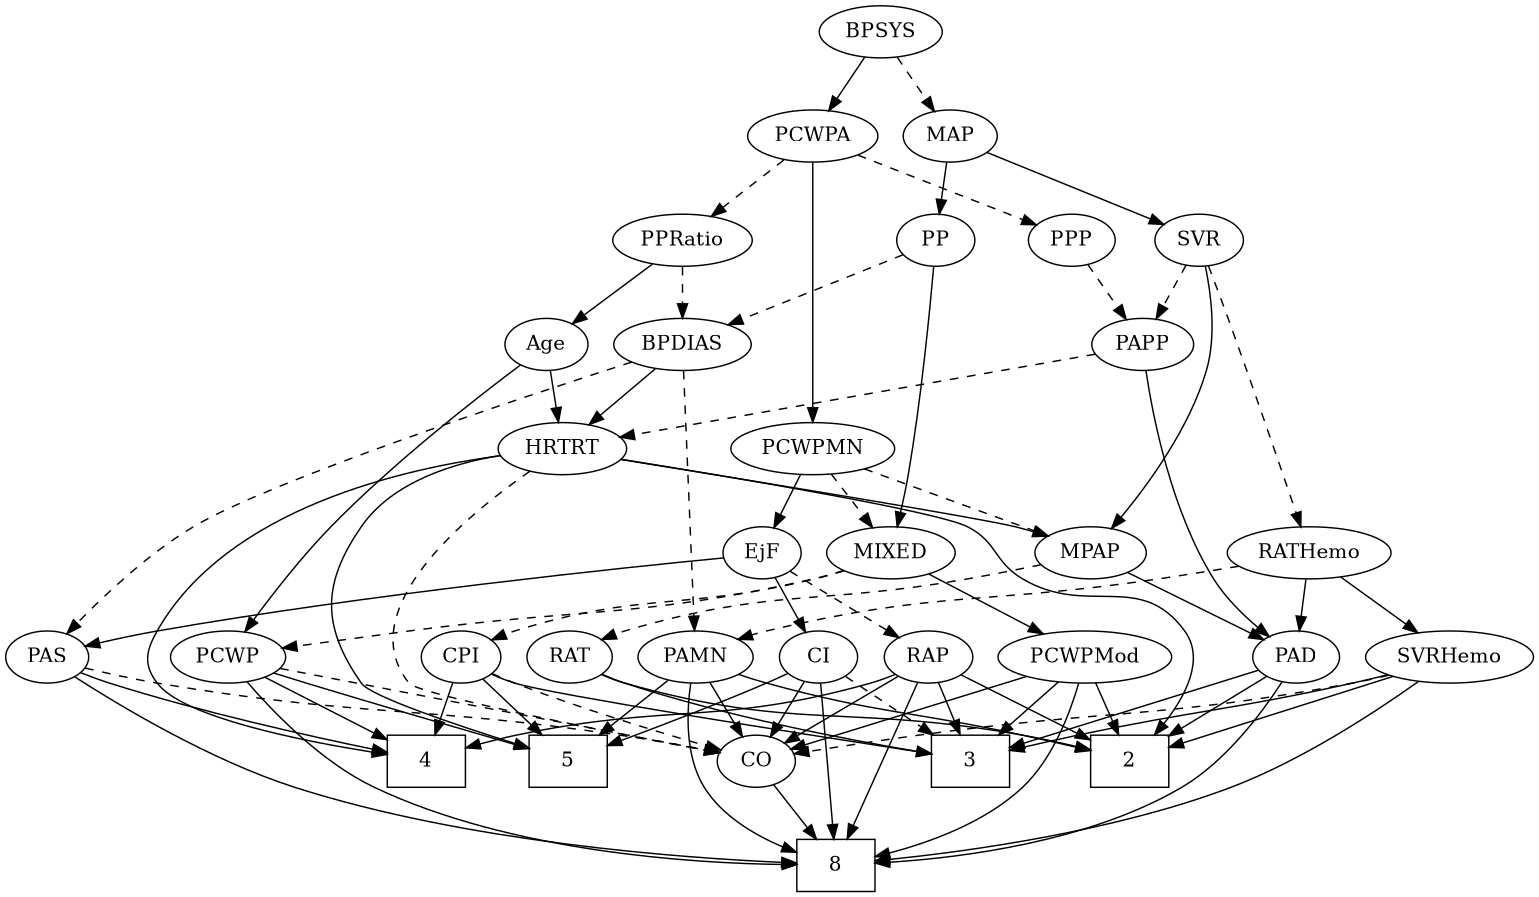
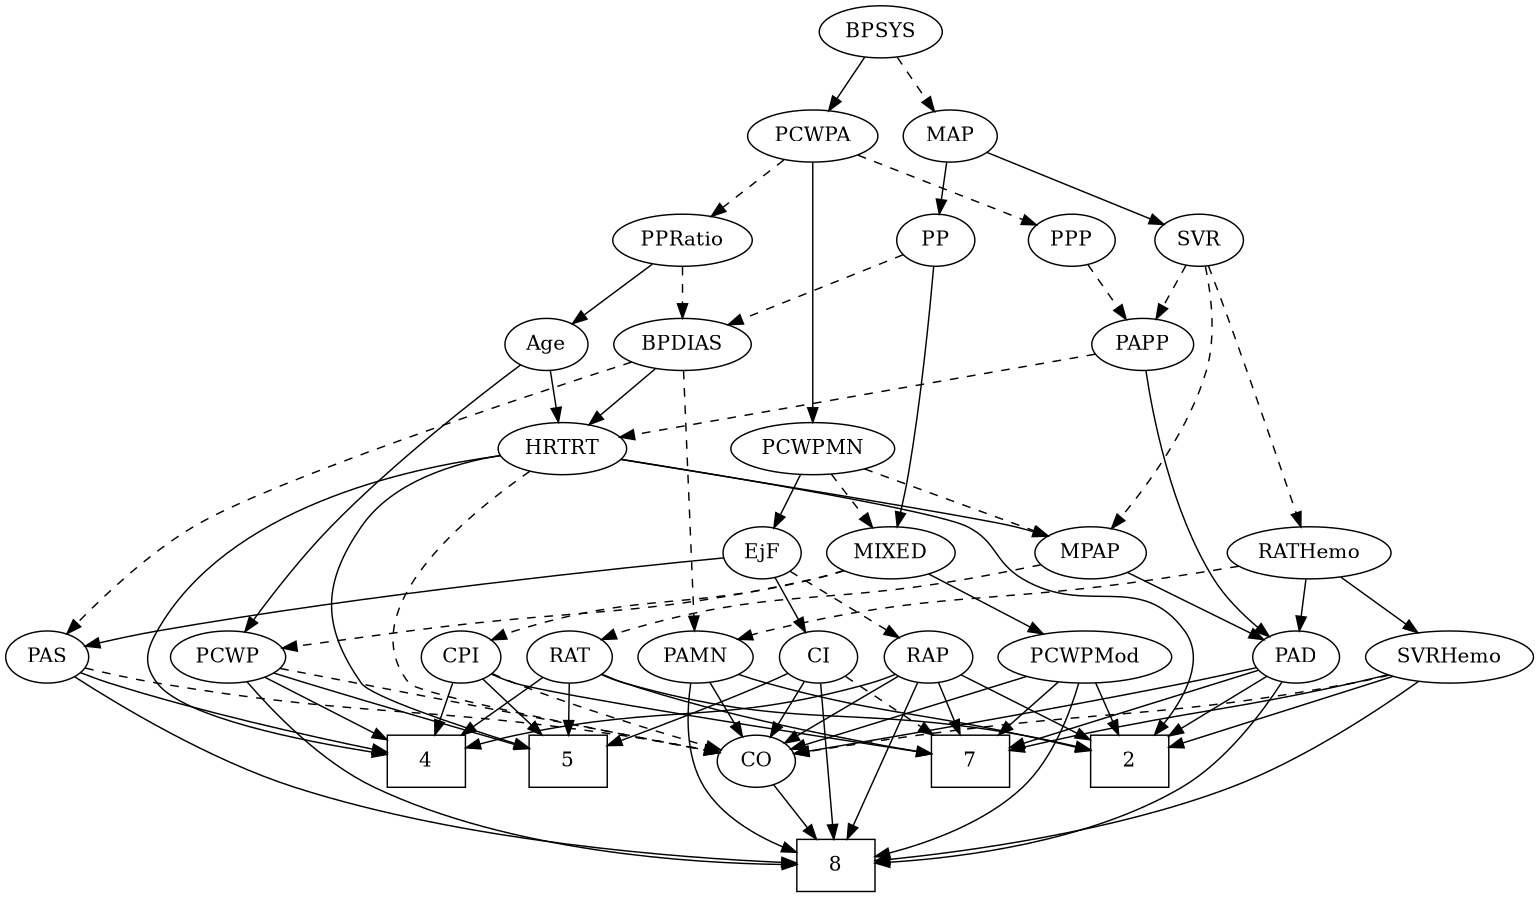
  strict digraph {
    edge [style=solid]
    n1 [height=0.5 label=8 shape=box width=0.75]
    2 [height=0.5 shape=box width=0.75]
-   3 [height=0.5 shape=box width=0.75]
+   3 [height=0.5 shape=box width=0.75 label=7]
    4 [height=0.5 shape=box width=0.75]
    5 [height=0.5 shape=box width=0.75]
    Age [height=0.5 width=0.75]
    PCWP [height=0.5 width=0.97491]
    HRTRT [height=0.5 width=1.1013]
    CO [height=0.5 width=0.75]
    MPAP [height=0.5 width=0.97491]
    EjF [height=0.5 width=0.75]
    RAP [height=0.5 width=0.77632]
    PAS [height=0.5 width=0.75]
    CI [height=0.5 width=0.75]
    MIXED [height=0.5 width=1.1193]
    CPI [height=0.5 width=0.75]
    PCWPMod [height=0.5 width=1.4443]
    PAD [height=0.5 width=0.79437]
    RAT [height=0.5 width=0.75827]
    BPSYS [height=0.5 width=1.0471]
    PCWPA [height=0.5 width=1.1555]
    MAP [height=0.5 width=0.84854]
    PCWPMN [height=0.5 width=1.3902]
    PPP [height=0.5 width=0.75]
    PPRatio [height=0.5 width=1.1013]
    SVR [height=0.5 width=0.77632]
    PP [height=0.5 width=0.75]
    PAPP [height=0.5 width=0.88464]
    BPDIAS [height=0.5 width=1.1735]
    RATHemo [height=0.5 width=1.3721]
    PAMN [height=0.5 width=1.011]
    SVRHemo [height=0.5 width=1.3902]
    Age -> PCWP
    Age -> HRTRT
    PCWP -> n1
    PCWP -> 4
    PCWP -> 5
    PCWP -> CO [style=dashed]
    HRTRT -> 2
    HRTRT -> 4
    HRTRT -> 5
    HRTRT -> CO [style=dashed]
    HRTRT -> MPAP
    CO -> n1
    MPAP -> PAD
    MPAP -> RAT [style=dashed]
    EjF -> RAP [style=dashed]
    EjF -> PAS
    EjF -> CI
    RAP -> n1
    RAP -> 2
    RAP -> 3
    RAP -> 4
    RAP -> CO
    PAS -> n1
    PAS -> 4
    PAS -> CO [style=dashed]
    CI -> n1
    CI -> 3 [style=dashed]
    CI -> 5
    CI -> CO
    MIXED -> PCWP [style=dashed]
    MIXED -> CPI [style=dashed]
    MIXED -> PCWPMod
    CPI -> 3
    CPI -> 4
    CPI -> 5
    CPI -> CO [style=dashed]
    PCWPMod -> n1
    PCWPMod -> 2
    PCWPMod -> 3
    PCWPMod -> CO
    PAD -> n1
    PAD -> 2
    PAD -> 3
+   PAD -> CO
    RAT -> 2
    RAT -> 3
+   RAT -> 4
    BPSYS -> PCWPA
    BPSYS -> MAP [style=dashed]
    PCWPA -> PCWPMN
    PCWPA -> PPP [style=dashed]
    PCWPA -> PPRatio [style=dashed]
    MAP -> SVR
    MAP -> PP
    PCWPMN -> MPAP [style=dashed]
    PCWPMN -> EjF
    PCWPMN -> MIXED [style=dashed]
    PPP -> PAPP [style=dashed]
    PPRatio -> Age
    PPRatio -> BPDIAS [style=dashed]
-   SVR -> MPAP
+   SVR -> MPAP [style=dashed]
    SVR -> PAPP [style=dashed]
    SVR -> RATHemo [style=dashed]
    PP -> MIXED
    PP -> BPDIAS [style=dashed]
    PAPP -> HRTRT [style=dashed]
    PAPP -> PAD
    BPDIAS -> HRTRT
    BPDIAS -> PAS [style=dashed]
    BPDIAS -> PAMN [style=dashed]
    RATHemo -> PAD
    RATHemo -> PAMN [style=dashed]
    RATHemo -> SVRHemo
    PAMN -> n1
    PAMN -> 2
-   PAMN -> 5
+   RAT -> 5
    PAMN -> CO
    SVRHemo -> n1
    SVRHemo -> 2
    SVRHemo -> 3
    SVRHemo -> CO [style=dashed]
  }
